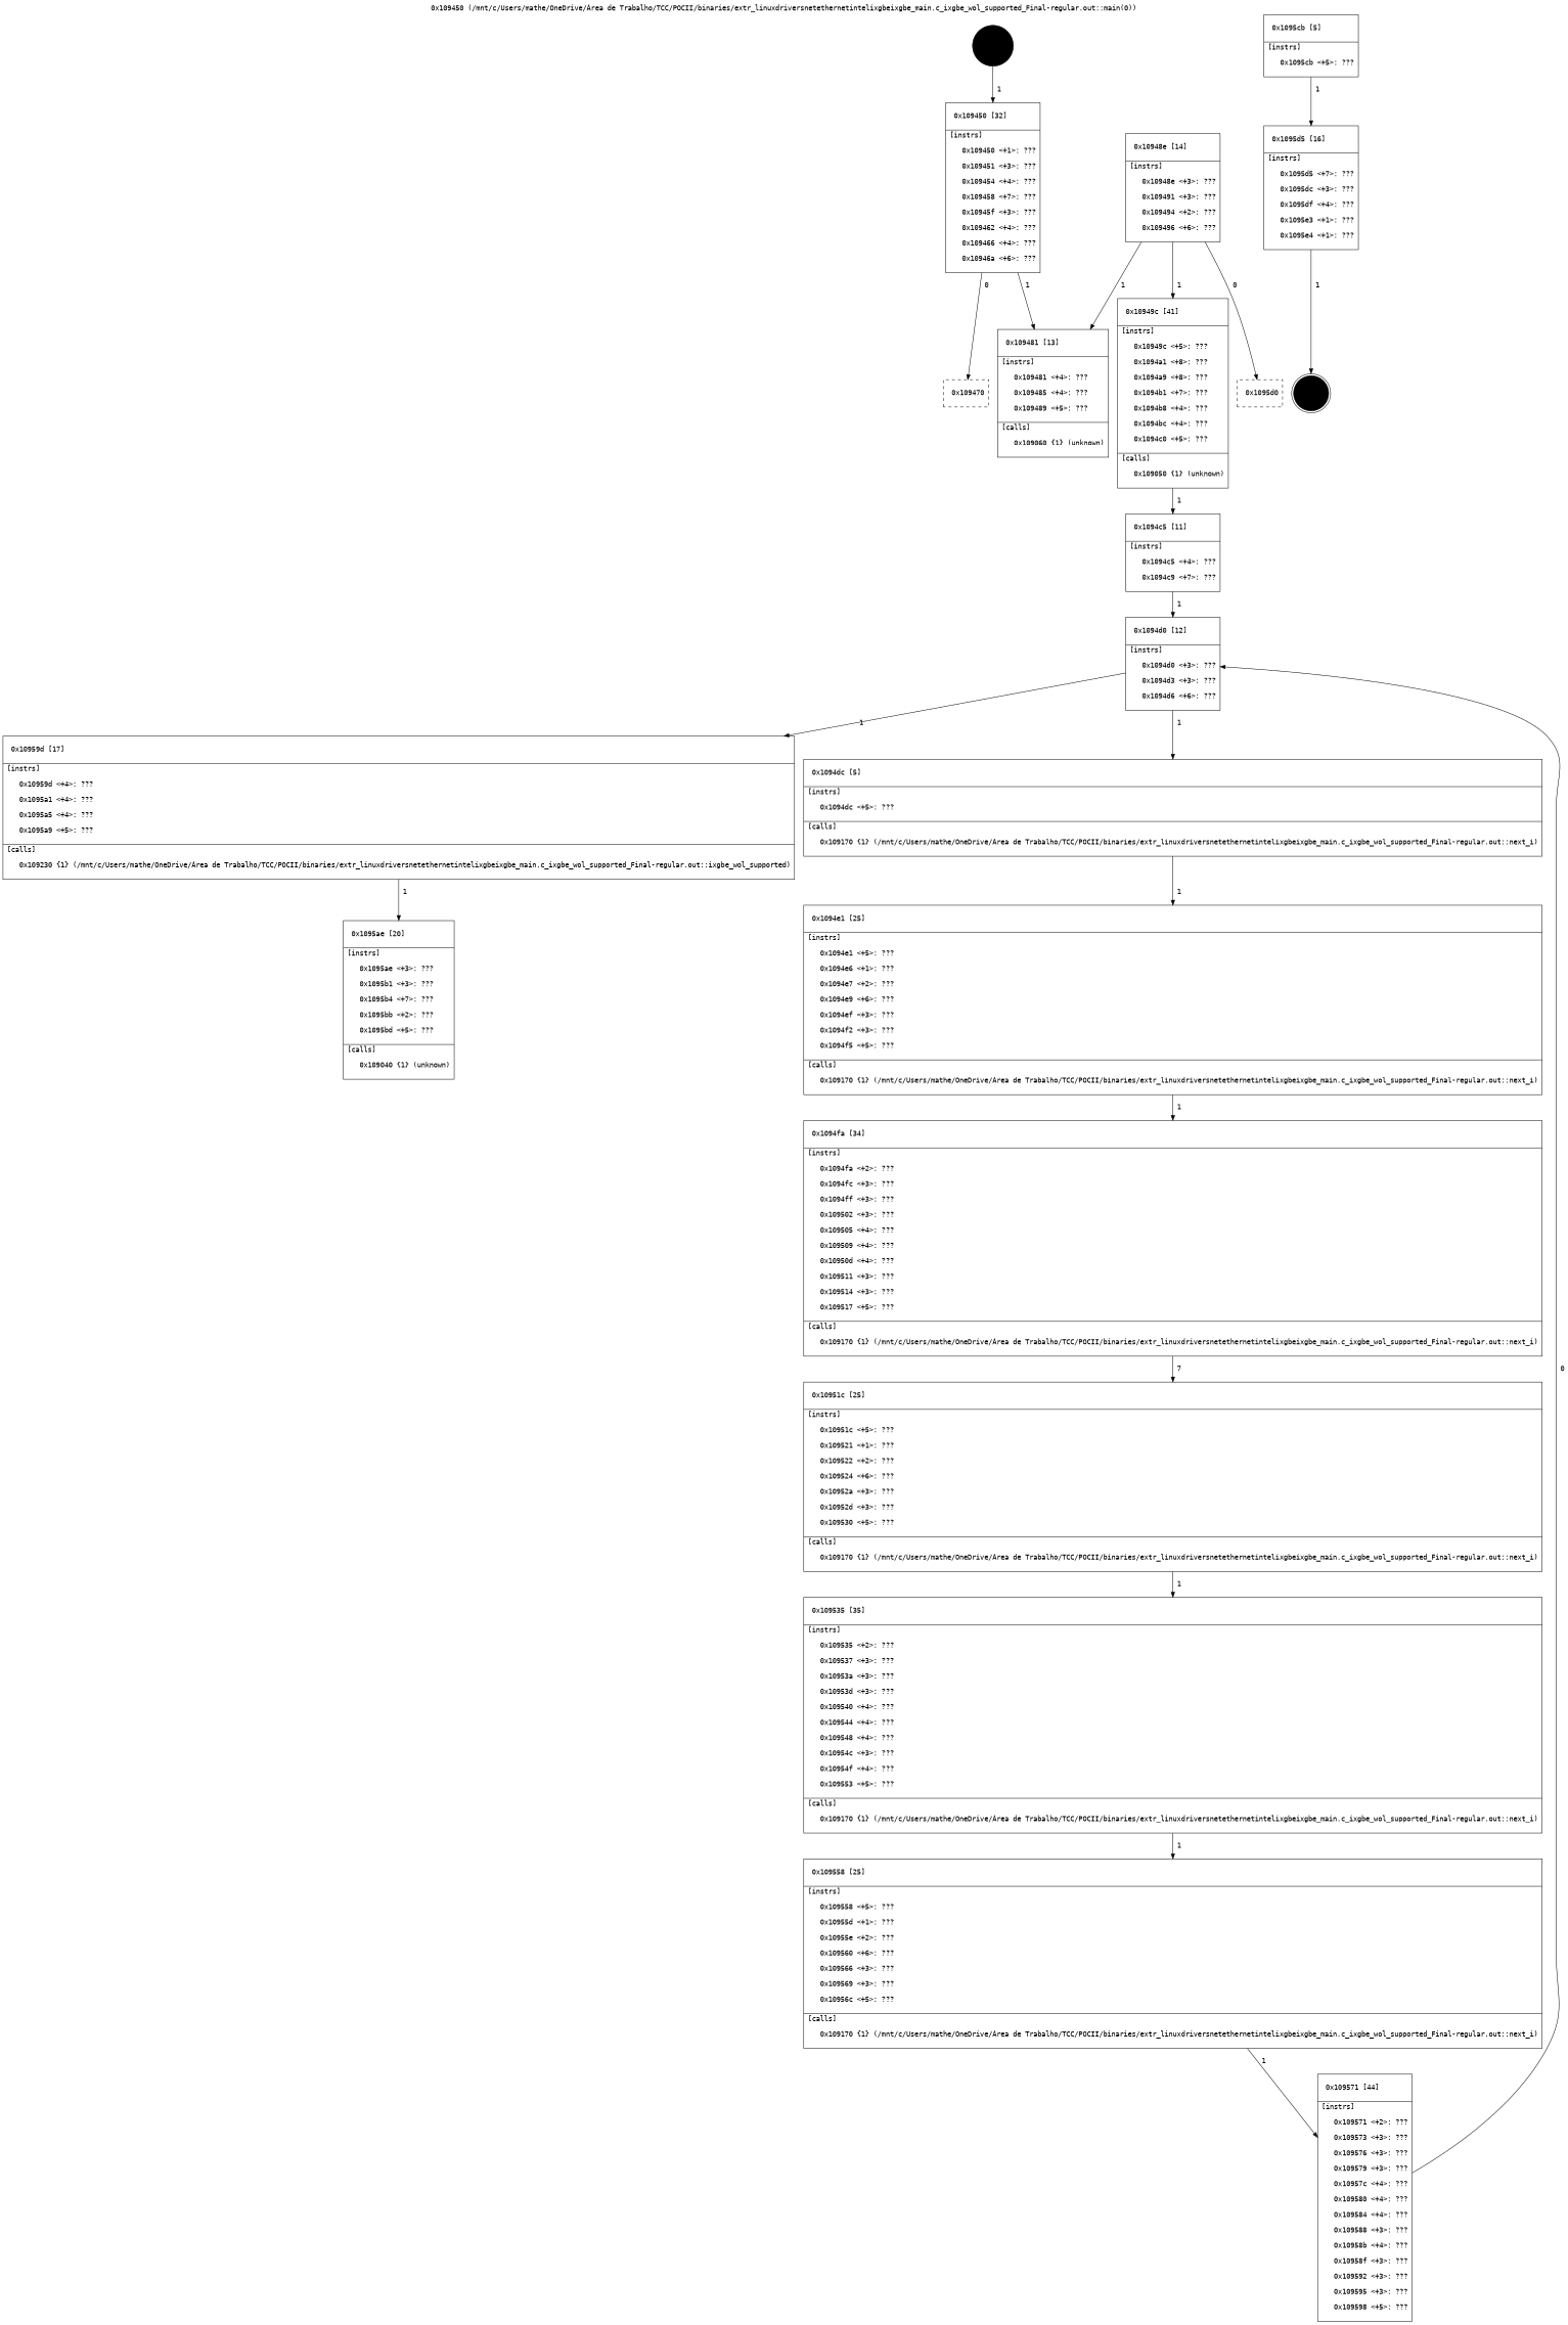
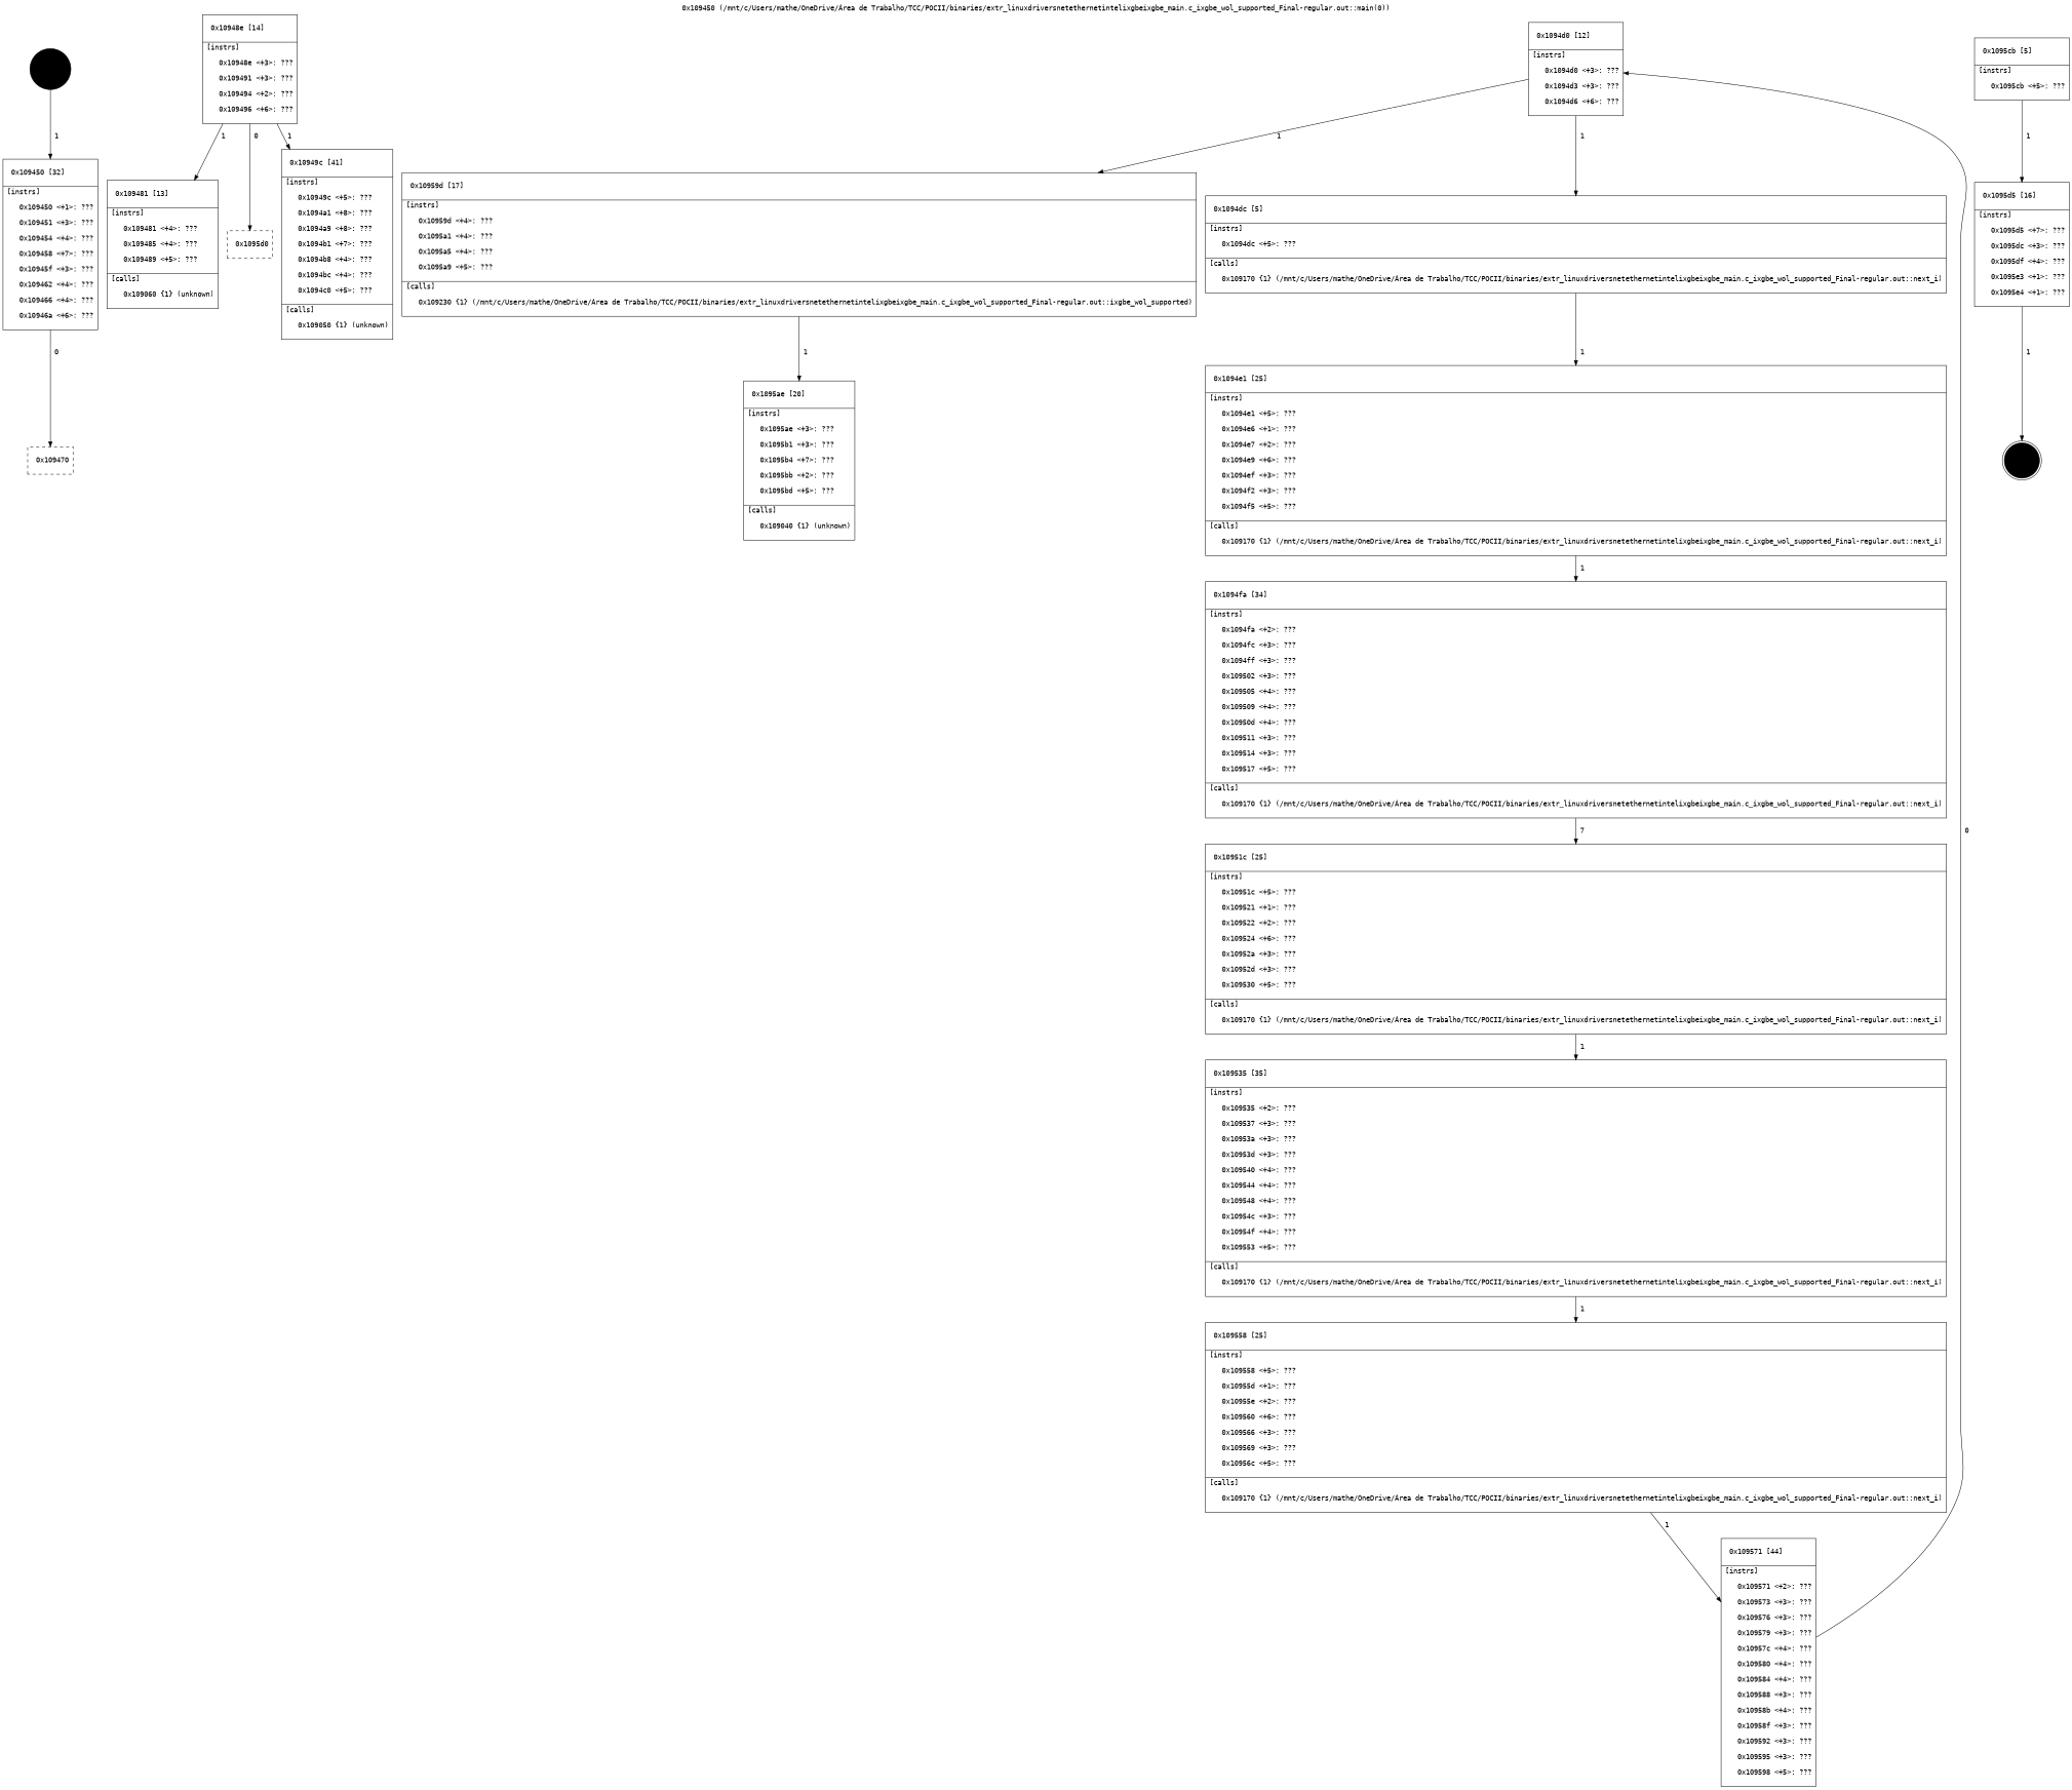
  digraph {
    fontname="DejaVu Sans Mono"
    label="0x109450 (/mnt/c/Users/mathe/OneDrive/Área de Trabalho/TCC/POCII/binaries/extr_linuxdriversnetethernetintelixgbeixgbe_main.c_ixgbe_wol_supported_Final-regular.out::main(0))"
    labelloc=t
    node [fontname="DejaVu Sans Mono" shape=record]
    edge [fontname="DejaVu Sans Mono"]
    Entry [fillcolor=black height=0.3 shape=circle style=filled width=0.3]
    n2 [label="{\n     0x109450 [32]\l\n     | [instrs]\l\n     &nbsp;&nbsp;0x109450 \<+1\>: ???\l\n     &nbsp;&nbsp;0x109451 \<+3\>: ???\l\n     &nbsp;&nbsp;0x109454 \<+4\>: ???\l\n     &nbsp;&nbsp;0x109458 \<+7\>: ???\l\n     &nbsp;&nbsp;0x10945f \<+3\>: ???\l\n     &nbsp;&nbsp;0x109462 \<+4\>: ???\l\n     &nbsp;&nbsp;0x109466 \<+4\>: ???\l\n     &nbsp;&nbsp;0x10946a \<+6\>: ???\l\n  }"]
    n3 [label="{\n     0x109481 [13]\l\n     | [instrs]\l\n     &nbsp;&nbsp;0x109481 \<+4\>: ???\l\n     &nbsp;&nbsp;0x109485 \<+4\>: ???\l\n     &nbsp;&nbsp;0x109489 \<+5\>: ???\l\n     | [calls]\l\n     &nbsp;&nbsp;0x109060 \{1\} (unknown)\l\n  }"]
    n4 [label="{\n     0x109470\l\n  }" style=dashed]
    n5 [label="{\n     0x10948e [14]\l\n     | [instrs]\l\n     &nbsp;&nbsp;0x10948e \<+3\>: ???\l\n     &nbsp;&nbsp;0x109491 \<+3\>: ???\l\n     &nbsp;&nbsp;0x109494 \<+2\>: ???\l\n     &nbsp;&nbsp;0x109496 \<+6\>: ???\l\n  }"]
    n6 [label="{\n     0x1095d0\l\n  }" style=dashed]
    n7 [label="{\n     0x10949c [41]\l\n     | [instrs]\l\n     &nbsp;&nbsp;0x10949c \<+5\>: ???\l\n     &nbsp;&nbsp;0x1094a1 \<+8\>: ???\l\n     &nbsp;&nbsp;0x1094a9 \<+8\>: ???\l\n     &nbsp;&nbsp;0x1094b1 \<+7\>: ???\l\n     &nbsp;&nbsp;0x1094b8 \<+4\>: ???\l\n     &nbsp;&nbsp;0x1094bc \<+4\>: ???\l\n     &nbsp;&nbsp;0x1094c0 \<+5\>: ???\l\n     | [calls]\l\n     &nbsp;&nbsp;0x109050 \{1\} (unknown)\l\n  }"]
-   n8 [label="{\n     0x1094c5 [11]\l\n     | [instrs]\l\n     &nbsp;&nbsp;0x1094c5 \<+4\>: ???\l\n     &nbsp;&nbsp;0x1094c9 \<+7\>: ???\l\n  }"]
    n9 [label="{\n     0x1094d0 [12]\l\n     | [instrs]\l\n     &nbsp;&nbsp;0x1094d0 \<+3\>: ???\l\n     &nbsp;&nbsp;0x1094d3 \<+3\>: ???\l\n     &nbsp;&nbsp;0x1094d6 \<+6\>: ???\l\n  }"]
    Exit [fillcolor=black height=0.3 peripheries=2 shape=circle style=filled width=0.3]
    n11 [label="{\n     0x10959d [17]\l\n     | [instrs]\l\n     &nbsp;&nbsp;0x10959d \<+4\>: ???\l\n     &nbsp;&nbsp;0x1095a1 \<+4\>: ???\l\n     &nbsp;&nbsp;0x1095a5 \<+4\>: ???\l\n     &nbsp;&nbsp;0x1095a9 \<+5\>: ???\l\n     | [calls]\l\n     &nbsp;&nbsp;0x109230 \{1\} (/mnt/c/Users/mathe/OneDrive/Área de Trabalho/TCC/POCII/binaries/extr_linuxdriversnetethernetintelixgbeixgbe_main.c_ixgbe_wol_supported_Final-regular.out::ixgbe_wol_supported)\l\n  }"]
    n12 [label="{\n     0x1094dc [5]\l\n     | [instrs]\l\n     &nbsp;&nbsp;0x1094dc \<+5\>: ???\l\n     | [calls]\l\n     &nbsp;&nbsp;0x109170 \{1\} (/mnt/c/Users/mathe/OneDrive/Área de Trabalho/TCC/POCII/binaries/extr_linuxdriversnetethernetintelixgbeixgbe_main.c_ixgbe_wol_supported_Final-regular.out::next_i)\l\n  }"]
    n13 [label="{\n     0x1095ae [20]\l\n     | [instrs]\l\n     &nbsp;&nbsp;0x1095ae \<+3\>: ???\l\n     &nbsp;&nbsp;0x1095b1 \<+3\>: ???\l\n     &nbsp;&nbsp;0x1095b4 \<+7\>: ???\l\n     &nbsp;&nbsp;0x1095bb \<+2\>: ???\l\n     &nbsp;&nbsp;0x1095bd \<+5\>: ???\l\n     | [calls]\l\n     &nbsp;&nbsp;0x109040 \{1\} (unknown)\l\n  }"]
    n14 [label="{\n     0x1094e1 [25]\l\n     | [instrs]\l\n     &nbsp;&nbsp;0x1094e1 \<+5\>: ???\l\n     &nbsp;&nbsp;0x1094e6 \<+1\>: ???\l\n     &nbsp;&nbsp;0x1094e7 \<+2\>: ???\l\n     &nbsp;&nbsp;0x1094e9 \<+6\>: ???\l\n     &nbsp;&nbsp;0x1094ef \<+3\>: ???\l\n     &nbsp;&nbsp;0x1094f2 \<+3\>: ???\l\n     &nbsp;&nbsp;0x1094f5 \<+5\>: ???\l\n     | [calls]\l\n     &nbsp;&nbsp;0x109170 \{1\} (/mnt/c/Users/mathe/OneDrive/Área de Trabalho/TCC/POCII/binaries/extr_linuxdriversnetethernetintelixgbeixgbe_main.c_ixgbe_wol_supported_Final-regular.out::next_i)\l\n  }"]
    n15 [label="{\n     0x1094fa [34]\l\n     | [instrs]\l\n     &nbsp;&nbsp;0x1094fa \<+2\>: ???\l\n     &nbsp;&nbsp;0x1094fc \<+3\>: ???\l\n     &nbsp;&nbsp;0x1094ff \<+3\>: ???\l\n     &nbsp;&nbsp;0x109502 \<+3\>: ???\l\n     &nbsp;&nbsp;0x109505 \<+4\>: ???\l\n     &nbsp;&nbsp;0x109509 \<+4\>: ???\l\n     &nbsp;&nbsp;0x10950d \<+4\>: ???\l\n     &nbsp;&nbsp;0x109511 \<+3\>: ???\l\n     &nbsp;&nbsp;0x109514 \<+3\>: ???\l\n     &nbsp;&nbsp;0x109517 \<+5\>: ???\l\n     | [calls]\l\n     &nbsp;&nbsp;0x109170 \{1\} (/mnt/c/Users/mathe/OneDrive/Área de Trabalho/TCC/POCII/binaries/extr_linuxdriversnetethernetintelixgbeixgbe_main.c_ixgbe_wol_supported_Final-regular.out::next_i)\l\n  }"]
    n16 [label="{\n     0x10951c [25]\l\n     | [instrs]\l\n     &nbsp;&nbsp;0x10951c \<+5\>: ???\l\n     &nbsp;&nbsp;0x109521 \<+1\>: ???\l\n     &nbsp;&nbsp;0x109522 \<+2\>: ???\l\n     &nbsp;&nbsp;0x109524 \<+6\>: ???\l\n     &nbsp;&nbsp;0x10952a \<+3\>: ???\l\n     &nbsp;&nbsp;0x10952d \<+3\>: ???\l\n     &nbsp;&nbsp;0x109530 \<+5\>: ???\l\n     | [calls]\l\n     &nbsp;&nbsp;0x109170 \{1\} (/mnt/c/Users/mathe/OneDrive/Área de Trabalho/TCC/POCII/binaries/extr_linuxdriversnetethernetintelixgbeixgbe_main.c_ixgbe_wol_supported_Final-regular.out::next_i)\l\n  }"]
    n17 [label="{\n     0x109535 [35]\l\n     | [instrs]\l\n     &nbsp;&nbsp;0x109535 \<+2\>: ???\l\n     &nbsp;&nbsp;0x109537 \<+3\>: ???\l\n     &nbsp;&nbsp;0x10953a \<+3\>: ???\l\n     &nbsp;&nbsp;0x10953d \<+3\>: ???\l\n     &nbsp;&nbsp;0x109540 \<+4\>: ???\l\n     &nbsp;&nbsp;0x109544 \<+4\>: ???\l\n     &nbsp;&nbsp;0x109548 \<+4\>: ???\l\n     &nbsp;&nbsp;0x10954c \<+3\>: ???\l\n     &nbsp;&nbsp;0x10954f \<+4\>: ???\l\n     &nbsp;&nbsp;0x109553 \<+5\>: ???\l\n     | [calls]\l\n     &nbsp;&nbsp;0x109170 \{1\} (/mnt/c/Users/mathe/OneDrive/Área de Trabalho/TCC/POCII/binaries/extr_linuxdriversnetethernetintelixgbeixgbe_main.c_ixgbe_wol_supported_Final-regular.out::next_i)\l\n  }"]
    n18 [label="{\n     0x109558 [25]\l\n     | [instrs]\l\n     &nbsp;&nbsp;0x109558 \<+5\>: ???\l\n     &nbsp;&nbsp;0x10955d \<+1\>: ???\l\n     &nbsp;&nbsp;0x10955e \<+2\>: ???\l\n     &nbsp;&nbsp;0x109560 \<+6\>: ???\l\n     &nbsp;&nbsp;0x109566 \<+3\>: ???\l\n     &nbsp;&nbsp;0x109569 \<+3\>: ???\l\n     &nbsp;&nbsp;0x10956c \<+5\>: ???\l\n     | [calls]\l\n     &nbsp;&nbsp;0x109170 \{1\} (/mnt/c/Users/mathe/OneDrive/Área de Trabalho/TCC/POCII/binaries/extr_linuxdriversnetethernetintelixgbeixgbe_main.c_ixgbe_wol_supported_Final-regular.out::next_i)\l\n  }"]
    n19 [label="{\n     0x109571 [44]\l\n     | [instrs]\l\n     &nbsp;&nbsp;0x109571 \<+2\>: ???\l\n     &nbsp;&nbsp;0x109573 \<+3\>: ???\l\n     &nbsp;&nbsp;0x109576 \<+3\>: ???\l\n     &nbsp;&nbsp;0x109579 \<+3\>: ???\l\n     &nbsp;&nbsp;0x10957c \<+4\>: ???\l\n     &nbsp;&nbsp;0x109580 \<+4\>: ???\l\n     &nbsp;&nbsp;0x109584 \<+4\>: ???\l\n     &nbsp;&nbsp;0x109588 \<+3\>: ???\l\n     &nbsp;&nbsp;0x10958b \<+4\>: ???\l\n     &nbsp;&nbsp;0x10958f \<+3\>: ???\l\n     &nbsp;&nbsp;0x109592 \<+3\>: ???\l\n     &nbsp;&nbsp;0x109595 \<+3\>: ???\l\n     &nbsp;&nbsp;0x109598 \<+5\>: ???\l\n  }"]
    n20 [label="{\n     0x1095cb [5]\l\n     | [instrs]\l\n     &nbsp;&nbsp;0x1095cb \<+5\>: ???\l\n  }"]
    n21 [label="{\n     0x1095d5 [16]\l\n     | [instrs]\l\n     &nbsp;&nbsp;0x1095d5 \<+7\>: ???\l\n     &nbsp;&nbsp;0x1095dc \<+3\>: ???\l\n     &nbsp;&nbsp;0x1095df \<+4\>: ???\l\n     &nbsp;&nbsp;0x1095e3 \<+1\>: ???\l\n     &nbsp;&nbsp;0x1095e4 \<+1\>: ???\l\n  }"]
    Entry -> n2 [label=" 1"]
-   n2 -> n3 [label=" 1"]
    n2 -> n4 [label=" 0"]
    n5 -> n3 [label=" 1"]
    n5 -> n6 [label=" 0"]
    n5 -> n7 [label=" 1"]
-   n7 -> n8 [label=" 1"]
-   n8 -> n9 [label=" 1"]
    n9 -> n11 [label=" 1"]
    n9 -> n12 [label=" 1"]
    n11 -> n13 [label=" 1"]
    n12 -> n14 [label=" 1"]
    n14 -> n15 [label=" 1"]
    n15 -> n16 [label=" 7"]
    n16 -> n17 [label=" 1"]
    n17 -> n18 [label=" 1"]
    n18 -> n19 [label=" 1"]
    n19 -> n9 [label=" 0"]
    n20 -> n21 [label=" 1"]
    n21 -> Exit [label=" 1"]
  }
